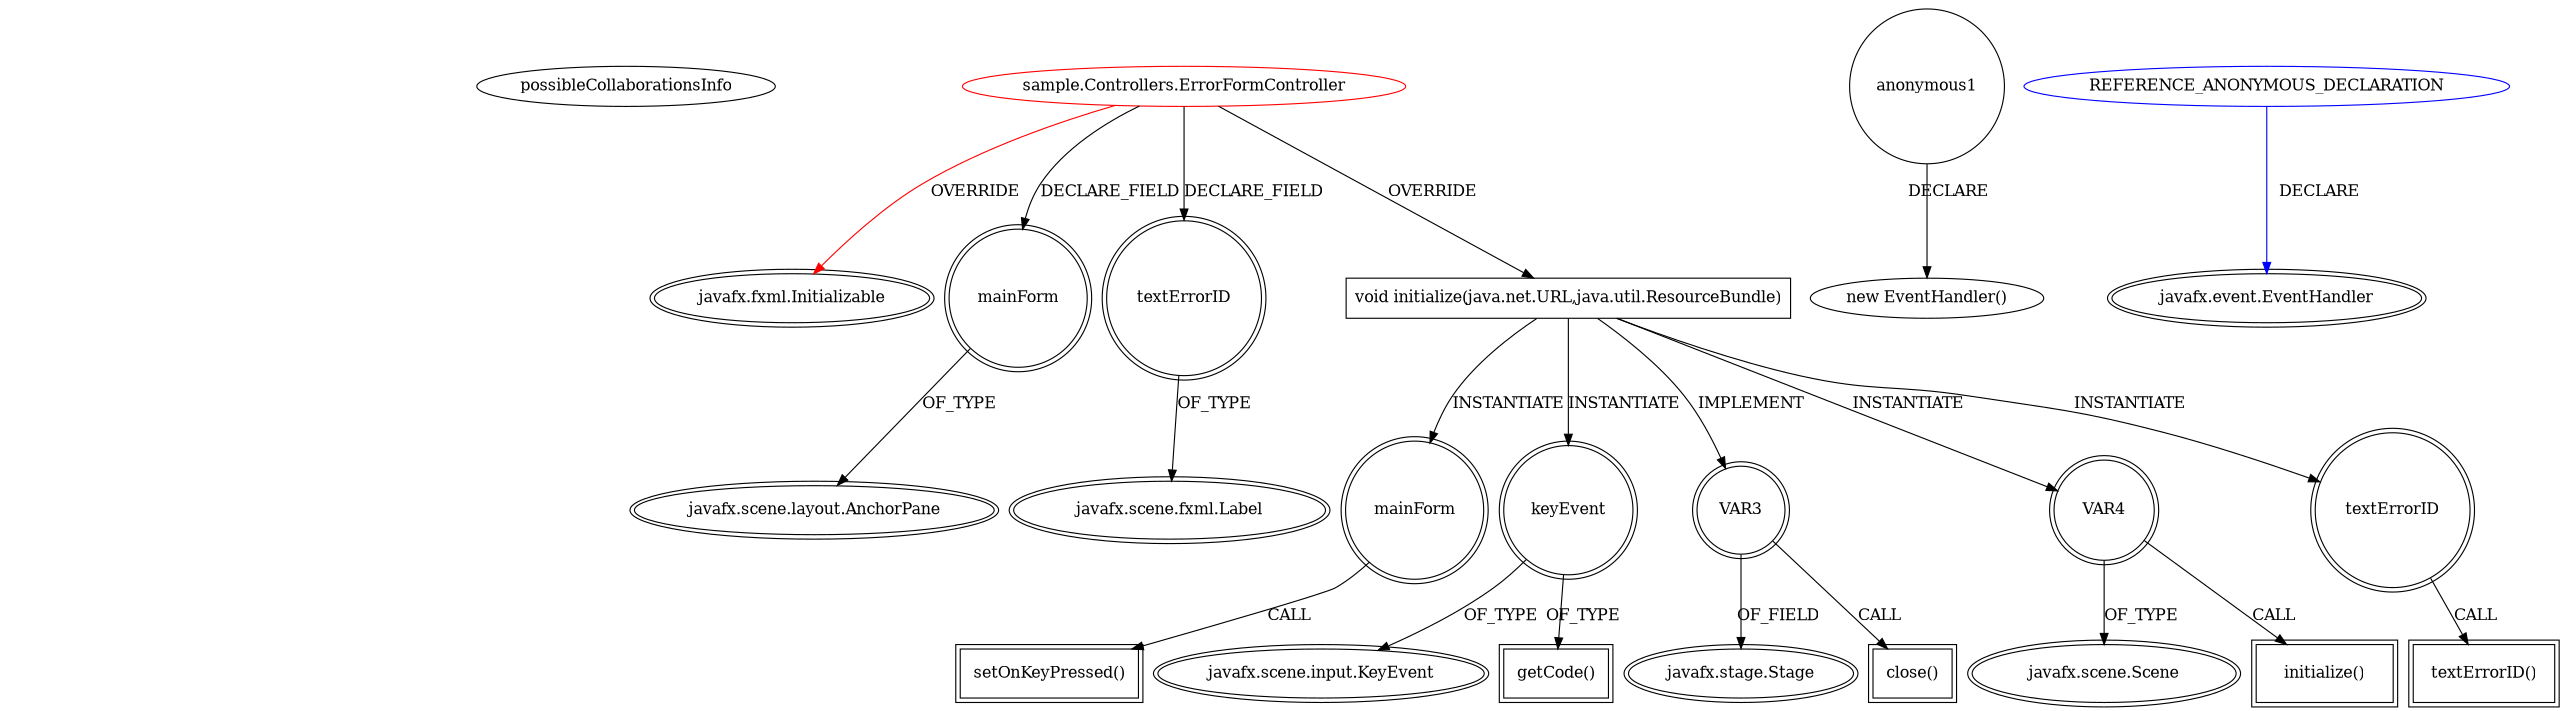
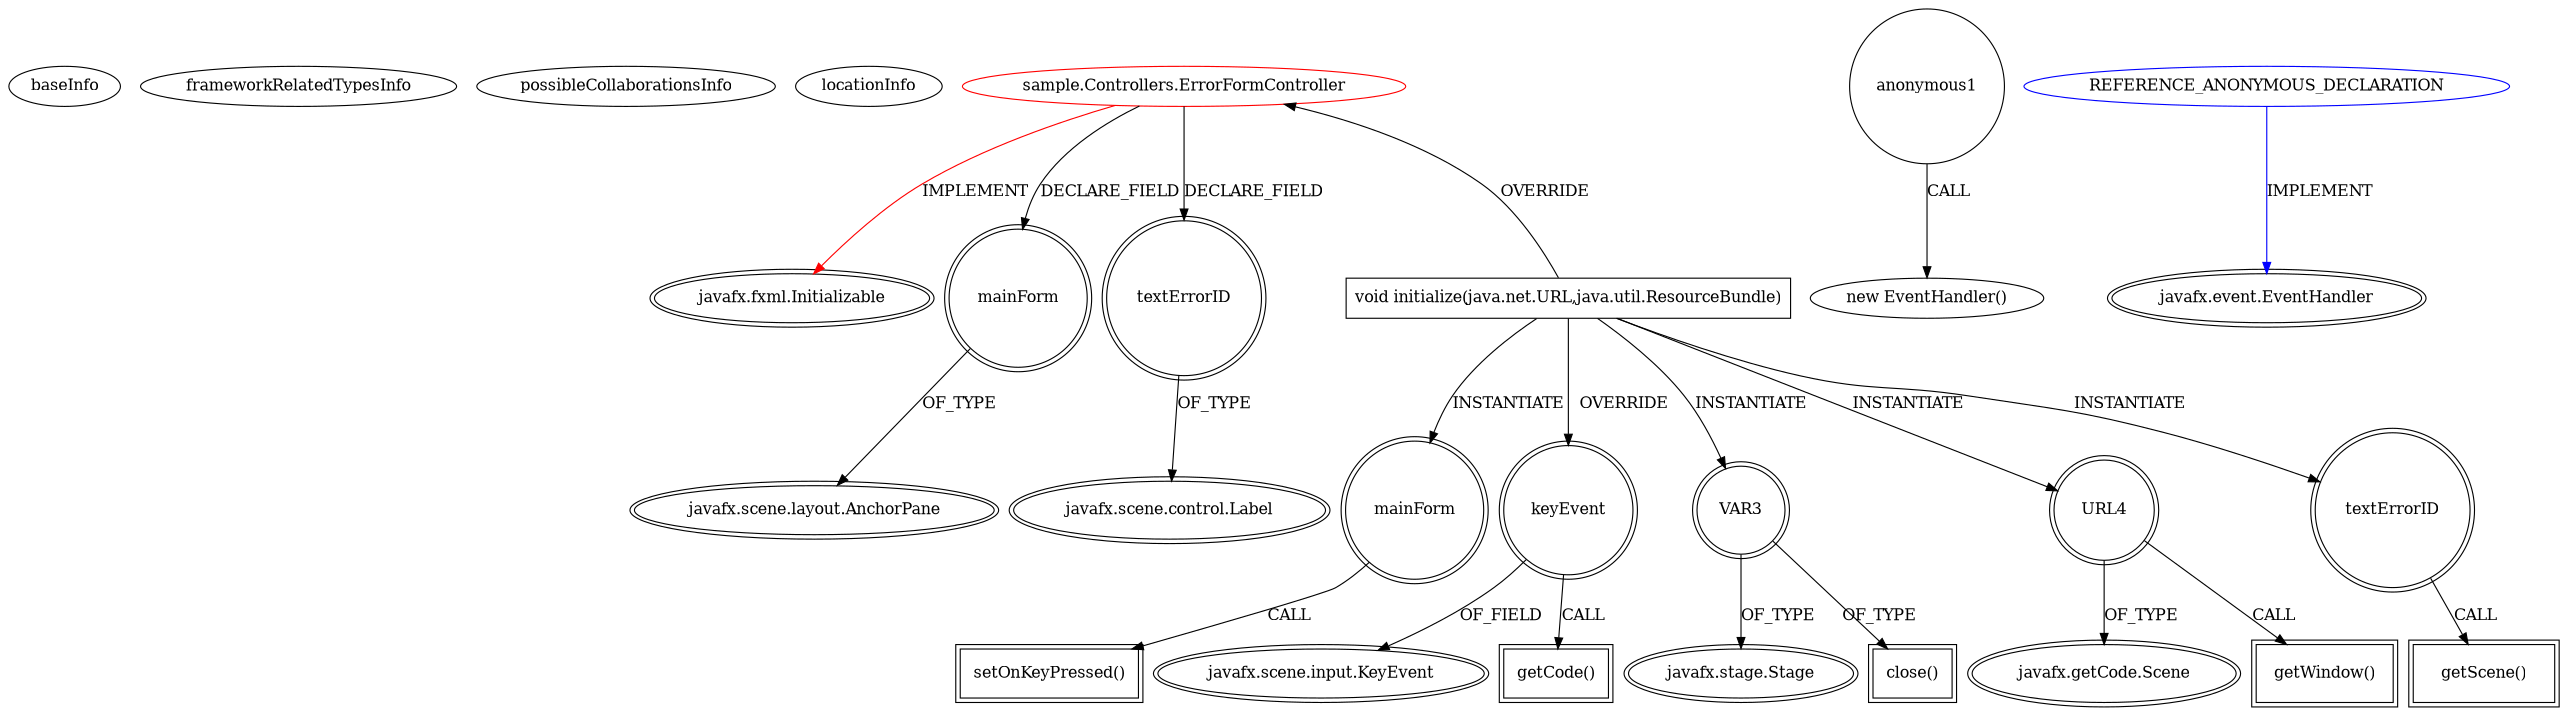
  digraph {
    node [isFrameworkType=true vertexType=VARIABLE_EXPRESION peripheries=2]
+   baseInfo [category=extension_graph graphId=2803 isAnonymous=false possibleRelation=true isFrameworkType="" vertexType="" peripheries=""]
+   frameworkRelatedTypesInfo [0="javafx.fxml.Initializable" isFrameworkType="" vertexType="" peripheries=""]
    possibleCollaborationsInfo [0="2803~OVERRIDING_METHOD_DECLARATION-INSTANTIATION-~javafx.fxml.Initializable ~javafx.event.EventHandler ~false~true" isFrameworkType="" vertexType="" peripheries=""]
+   locationInfo [contextSignature=ErrorFormController filePath="/greenua14-TicTacToeClient/TicTacToeClient-master/src/sample/Controllers/ErrorFormController.java" graphId=2803 projectName="greenua14-TicTacToeClient" isFrameworkType="" vertexType="" peripheries=""]
    n5 [color=red isFrameworkType=false label="sample.Controllers.ErrorFormController" vertexType=ROOT_CLIENT_CLASS_DECLARATION peripheries=""]
    n6 [label="javafx.fxml.Initializable" vertexType=FRAMEWORK_INTERFACE_TYPE]
    n7 [label=mainForm shape=circle vertexType=FIELD_DECLARATION]
    n8 [label=textErrorID shape=circle vertexType=FIELD_DECLARATION]
    n9 [isFrameworkType=false label="void initialize(java.net.URL,java.util.ResourceBundle)" shape=box vertexType=OVERRIDING_METHOD_DECLARATION peripheries=""]
    n10 [label="javafx.scene.layout.AnchorPane" vertexType=FRAMEWORK_CLASS_TYPE]
-   n11 [label="javafx.scene.fxml.Label" vertexType=FRAMEWORK_CLASS_TYPE]
+   n11 [label="javafx.scene.control.Label" vertexType=FRAMEWORK_CLASS_TYPE]
    n12 [label=mainForm shape=circle]
    n13 [label=keyEvent shape=circle]
    n14 [label=VAR3 shape=circle]
-   n15 [label=VAR4 shape=circle]
+   n15 [label=URL4 shape=circle]
    n16 [label=textErrorID shape=circle]
    n17 [label="setOnKeyPressed()" shape=box vertexType=INSIDE_CALL]
    n18 [isFrameworkType=false label=anonymous1 shape=circle peripheries=""]
    n19 [isFrameworkType=false label="new EventHandler()" vertexType=CONSTRUCTOR_CALL peripheries=""]
    n20 [label="javafx.scene.input.KeyEvent" vertexType=FRAMEWORK_CLASS_TYPE]
    n21 [label="getCode()" shape=box vertexType=INSIDE_CALL]
    n22 [label="javafx.stage.Stage" vertexType=FRAMEWORK_CLASS_TYPE]
    n23 [label="close()" shape=box vertexType=INSIDE_CALL]
-   n24 [label="javafx.scene.Scene" vertexType=FRAMEWORK_CLASS_TYPE]
-   n25 [label="initialize()" shape=box vertexType=INSIDE_CALL]
-   n26 [label="textErrorID()" shape=box vertexType=INSIDE_CALL]
+   n24 [label="javafx.getCode.Scene" vertexType=FRAMEWORK_CLASS_TYPE]
+   n25 [label="getWindow()" shape=box vertexType=INSIDE_CALL]
+   n26 [label="getScene()" shape=box vertexType=INSIDE_CALL]
    n27 [color=blue isFrameworkType=false label=REFERENCE_ANONYMOUS_DECLARATION vertexType=REFERENCE_ANONYMOUS_DECLARATION peripheries=""]
    n28 [label="javafx.event.EventHandler" vertexType=FRAMEWORK_INTERFACE_TYPE]
-   n5 -> n6 [color=red label=OVERRIDE]
+   n5 -> n6 [color=red label=IMPLEMENT]
    n5 -> n7 [label=DECLARE_FIELD]
    n5 -> n8 [label=DECLARE_FIELD]
-   n5 -> n9 [label=OVERRIDE]
+   n9 -> n5 [label=OVERRIDE]
    n7 -> n10 [label=OF_TYPE]
    n8 -> n11 [label=OF_TYPE]
    n9 -> n12 [label=INSTANTIATE]
-   n9 -> n13 [label=INSTANTIATE]
-   n9 -> n14 [label=IMPLEMENT]
+   n9 -> n13 [label=OVERRIDE]
+   n9 -> n14 [label=INSTANTIATE]
    n9 -> n15 [label=INSTANTIATE]
    n9 -> n16 [label=INSTANTIATE]
    n12 -> n17 [label=CALL]
-   n13 -> n20 [label=OF_TYPE]
-   n13 -> n21 [label=OF_TYPE]
-   n14 -> n22 [label=OF_FIELD]
-   n14 -> n23 [label=CALL]
+   n13 -> n20 [label=OF_FIELD]
+   n13 -> n21 [label=CALL]
+   n14 -> n22 [label=OF_TYPE]
+   n14 -> n23 [label=OF_TYPE]
    n15 -> n24 [label=OF_TYPE]
    n15 -> n25 [label=CALL]
    n16 -> n26 [label=CALL]
-   n18 -> n19 [label=DECLARE]
-   n27 -> n28 [color=blue label=DECLARE]
+   n18 -> n19 [label=CALL]
+   n27 -> n28 [color=blue label=IMPLEMENT]
  }
